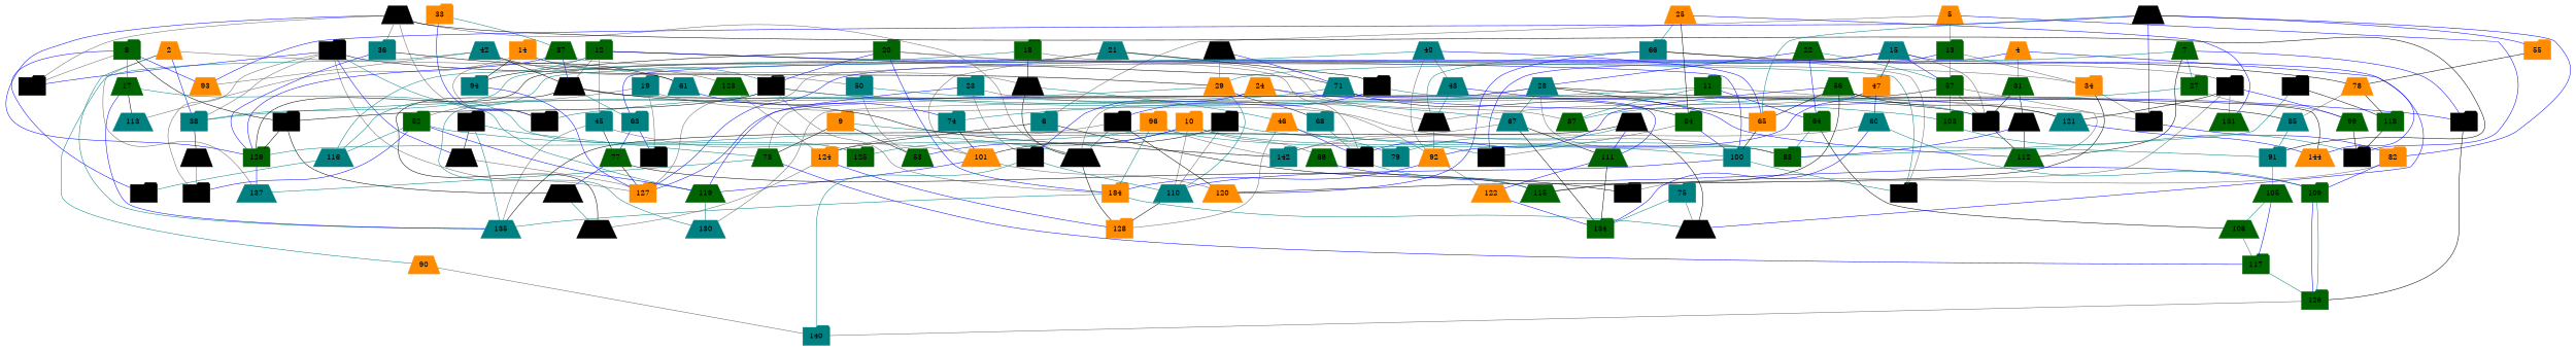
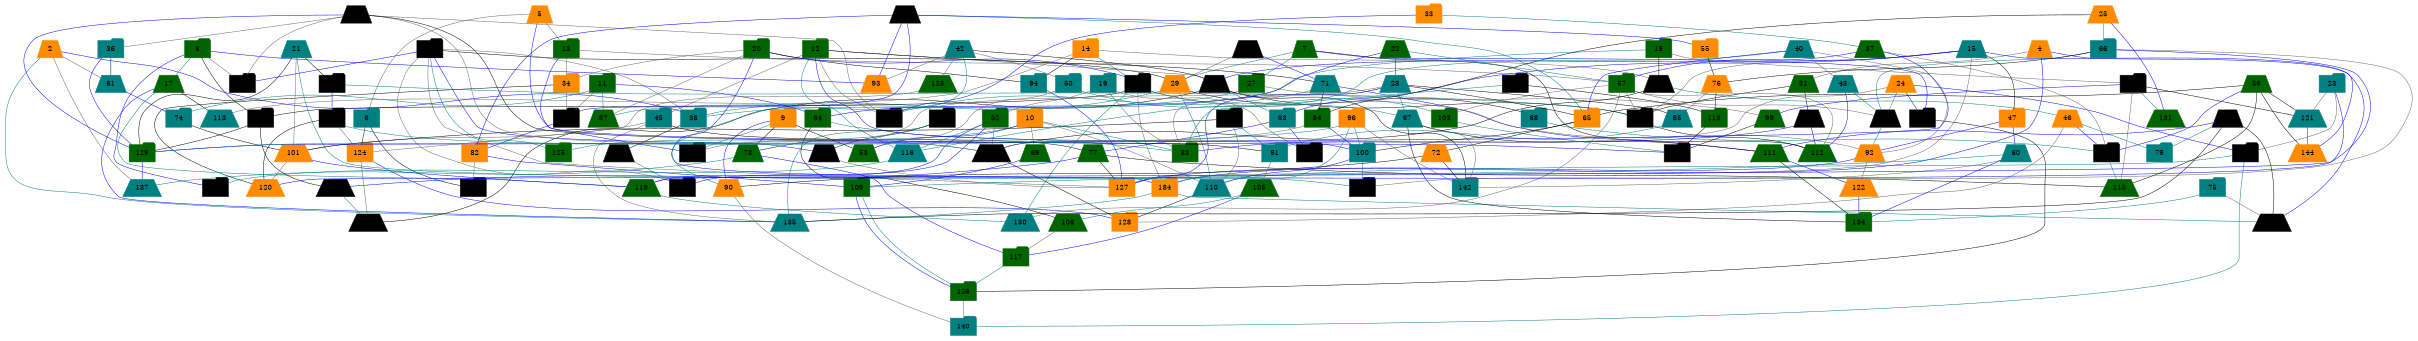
  graph {
    node [color=darkgreen shape=folder style=filled]
    edge [color=gray40]
    1 [color=black]
    29 [color=darkorange shape=trapezium]
    38 [color=teal]
    80 [color=black]
    81 [color=black shape=trapezium]
    102 [color=black]
    125
    127 [color=darkorange]
    110 [color=teal shape=trapezium]
    68 [color=teal]
    39 [color=black shape=trapezium]
    2 [color=darkorange shape=trapezium]
    61 [color=teal shape=trapezium]
    135 [color=teal shape=trapezium]
    137 [color=teal shape=trapezium]
    74 [color=teal]
    3 [color=black]
    73 [shape=trapezium]
    117
    4 [color=darkorange shape=trapezium]
    31 [shape=trapezium]
    144 [color=darkorange shape=trapezium]
    89 [color=black]
    44 [color=black shape=trapezium]
    5 [color=darkorange shape=trapezium]
    6 [color=teal]
    13
    138 [color=black]
    97 [color=black]
    124 [color=darkorange]
    86 [color=black]
    34 [color=darkorange]
    57
    128 [color=darkorange]
    143 [color=black shape=trapezium]
    7 [shape=trapezium]
    27
    51 [color=black]
    112 [shape=trapezium]
    87 [shape=trapezium]
    99 [shape=trapezium]
    126
    8
    17 [shape=trapezium]
    93 [color=darkorange shape=trapezium]
    104 [color=black]
    139 [color=black]
    113 [color=teal shape=trapezium]
    119 [shape=trapezium]
    129
    133 [color=black shape=trapezium]
    9 [color=darkorange]
    53 [shape=trapezium]
    90 [color=darkorange shape=trapezium]
    140 [color=teal]
    10 [color=darkorange]
    69 [shape=trapezium]
    83
    109
    62 [color=black]
    11
    64
    82 [color=darkorange]
    108 [shape=trapezium]
    101 [color=darkorange shape=trapezium]
    45 [color=teal]
    12
    59 [color=black shape=trapezium]
    71 [color=teal shape=trapezium]
    98 [color=black]
    100 [color=teal]
    116 [color=teal shape=trapezium]
    77 [shape=trapezium]
    63 [color=teal]
    142 [color=teal]
    84
    111 [shape=trapezium]
    141 [color=black]
    120 [color=darkorange shape=trapezium]
    88 [color=black shape=trapezium]
    103
    130 [color=teal shape=trapezium]
    14 [color=darkorange]
    30 [color=black shape=trapezium]
    54 [color=black]
    94 [color=teal]
    107 [color=black shape=trapezium]
    46 [color=darkorange shape=trapezium]
    n89 [color=darkorange label=184]
    92 [color=darkorange shape=trapezium]
    15 [color=teal shape=trapezium]
    47 [color=darkorange]
    132 [color=black shape=trapezium]
    60 [color=teal shape=trapezium]
    136 [color=black]
    16 [color=black shape=trapezium]
    18
    32 [color=black]
    121 [color=teal shape=trapezium]
    131 [shape=trapezium]
    115 [shape=trapezium]
    19 [color=teal]
    52
    20
    21 [color=teal shape=trapezium]
    49 [color=black]
    106 [color=black]
    22 [shape=trapezium]
    28 [color=teal shape=trapezium]
    65 [color=darkorange]
    67 [color=teal shape=trapezium]
    85 [color=teal shape=trapezium]
    23 [color=teal]
    95 [color=black]
    24 [color=darkorange shape=trapezium]
    25 [color=darkorange shape=trapezium]
    66 [color=teal]
-   78 [color=darkorange shape=trapezium]
+   78 [color=darkorange shape=trapezium label=76]
    26 [color=black]
    91 [color=teal]
    105 [shape=trapezium]
+   72 [color=darkorange shape=trapezium]
    134
    70 [color=black]
    79 [color=teal]
    33 [color=darkorange]
    37 [shape=trapezium]
    35 [color=black shape=trapezium]
    36 [color=teal]
    40 [color=teal shape=trapezium]
    43 [color=teal shape=trapezium]
    122 [color=darkorange shape=trapezium]
    41 [color=black shape=trapezium]
    55 [color=darkorange]
    42 [color=teal shape=trapezium]
    50 [color=teal]
    123 [shape=trapezium]
    48 [color=black shape=trapezium]
    118
    56 [shape=trapezium]
    58 [color=black]
    75 [color=teal]
    96 [color=darkorange]
    1 -- 29 [color=black]
    1 -- 38
    1 -- 80
    1 -- 81 [color=blue]
    1 -- 102 [color=blue]
    1 -- 125 [color=teal]
    1 -- 127
    29 -- 38 [color=teal]
    29 -- 110 [color=teal]
    29 -- 68 [color=black]
    38 -- 39 [color=black]
    81 -- 127
    110 -- 128 [color=black]
    68 -- 70 [color=teal]
    39 -- 80
    2 -- 38 [color=blue]
    2 -- 61
    2 -- 135 [color=teal]
    2 -- 137
    61 -- 74 [color=blue]
    74 -- 101 [color=black]
    3 -- 81 [color=black]
    3 -- 135 [color=teal]
    3 -- 73 [color=teal]
    73 -- 137 [color=teal]
    73 -- 117 [color=blue]
    117 -- 126 [color=teal]
    4 -- 127 [color=blue]
    4 -- 31
    4 -- 144 [color=blue]
    31 -- 89 [color=black]
    31 -- 44 [color=black]
    89 -- 112 [color=black]
    44 -- 112 [color=black]
    44 -- 83 [color=blue]
    5 -- 6
    5 -- 13
    5 -- 138 [color=blue]
    6 -- 97 [color=black]
    6 -- 124 [color=black]
    13 -- 86 [color=blue]
    13 -- 34
    13 -- 57
    124 -- 128 [color=blue]
    124 -- 143
    34 -- 62
    34 -- 120 [color=black]
    57 -- 89
    57 -- 112
    57 -- 88
    57 -- 103
    57 -- 130
    7 -- 29 [color=teal]
    7 -- 27 [color=teal]
    7 -- 51 [color=blue]
    7 -- 112 [color=black]
    27 -- 87 [color=teal]
    27 -- 99
    51 -- 126 [color=black]
    99 -- 138 [color=black]
    126 -- 140
    8 -- 102
    8 -- 17 [color=teal]
    8 -- 93 [color=blue]
    8 -- 104 [color=black]
    8 -- 139 [color=blue]
    17 -- 135 [color=blue]
    17 -- 113 [color=black]
    17 -- 119 [color=teal]
    104 -- 129 [color=black]
    104 -- 133 [color=black]
    119 -- 130 [color=teal]
    129 -- 137 [color=blue]
    133 -- 143 [color=teal]
    9 -- 73 [color=black]
    9 -- 86 [color=teal]
    9 -- 53 [color=black]
+   9 -- 90 [color=blue]
    90 -- 140
    10 -- 125 [color=teal]
    10 -- 110
    10 -- 53 [color=blue]
    10 -- 69
    10 -- 83 [color=teal]
    69 -- 109 [color=blue]
    109 -- 126 [color=blue]
    109 -- 126 [color=teal]
    62 -- 82 [color=blue]
    11 -- 74 [color=teal]
    11 -- 87 [color=teal]
    11 -- 62
    11 -- 64 [color=blue]
    64 -- 83 [color=teal]
    64 -- 108 [color=black]
    82 -- 97
    82 -- 109 [color=blue]
    108 -- 117
    101 -- 119 [color=blue]
    101 -- 120
    45 -- 135
    45 -- 101
    45 -- 77 [color=black]
    12 -- 45
    12 -- 59
    12 -- 71 [color=black]
    12 -- 98
    12 -- 100 [color=blue]
    12 -- 116 [color=teal]
    59 -- 89 [color=black]
    59 -- 143 [color=black]
    59 -- 63 [color=teal]
    59 -- 142 [color=black]
    71 -- 98 [color=teal]
    71 -- 84 [color=black]
    71 -- 111 [color=blue]
    100 -- 110 [color=blue]
    100 -- 141 [color=teal]
    116 -- 139 [color=teal]
    77 -- 127 [color=black]
    77 -- 133 [color=blue]
    77 -- 115 [color=black]
    63 -- 77 [color=blue]
    63 -- 136 [color=blue]
    84 -- 86
    84 -- 100 [color=blue]
    111 -- 134 [color=black]
    111 -- 122 [color=blue]
    88 -- 92 [color=teal]
    103 -- 138 [color=teal]
    14 -- 113
    14 -- 30
    14 -- 54 [color=teal]
    14 -- 94 [color=black]
    30 -- 107 [color=black]
    30 -- 46 [color=teal]
    54 -- 104 [color=black]
    54 -- 103 [color=teal]
    54 -- 130 [color=teal]
    54 -- n89
    54 -- 92
    94 -- 127 [color=blue]
    107 -- 128 [color=black]
    46 -- 128
    46 -- 70 [color=blue]
    46 -- 79 [color=teal]
    n89 -- 135 [color=teal]
    n89 -- 132 [color=teal]
    92 -- n89 [color=blue]
    92 -- 122
    15 -- 127
    15 -- 89
    15 -- 57 [color=blue]
    15 -- 63 [color=blue]
    15 -- 47 [color=black]
    15 -- 132 [color=blue]
    47 -- 92 [color=blue]
    47 -- 60 [color=blue]
    60 -- 109 [color=teal]
    60 -- 142
    60 -- 134 [color=blue]
    16 -- 29
    16 -- 71 [color=blue]
    18 -- 38 [color=teal]
    18 -- 30 [color=black]
    18 -- 32
    32 -- 99 [color=blue]
    32 -- 121 [color=black]
    32 -- 131 [color=teal]
    32 -- 115
    121 -- 144 [color=blue]
    19 -- 83
    19 -- 136
    19 -- 52
    52 -- 80 [color=blue]
    52 -- 119 [color=blue]
    52 -- 116 [color=teal]
    52 -- 107 [color=teal]
    20 -- 34
    20 -- 87
    20 -- 54 [color=blue]
    20 -- 94 [color=black]
    20 -- n89 [color=blue]
    21 -- 129 [color=black]
    21 -- 101
    21 -- 141 [color=teal]
    21 -- 49 [color=black]
    49 -- 89 [color=teal]
    49 -- 106 [color=blue]
    106 -- 124
    106 -- 120 [color=black]
    106 -- 107 [color=teal]
    22 -- 57 [color=teal]
    22 -- 64 [color=blue]
    22 -- 28 [color=blue]
    28 -- 127 [color=blue]
    28 -- 73
    28 -- 83
    28 -- 65 [color=black]
    28 -- 67 [color=teal]
    28 -- 85 [color=black]
    65 -- 100 [color=black]
+   65 -- 72 [color=black]
    67 -- 142
    67 -- 111 [color=black]
    67 -- 134 [color=black]
    85 -- 91 [color=teal]
    23 -- 119 [color=blue]
    23 -- 121
    23 -- 95
    95 -- 110 [color=teal]
    95 -- 140 [color=teal]
    24 -- 51 [color=blue]
    24 -- 88
    24 -- 107
    24 -- 95 [color=blue]
    25 -- 84 [color=black]
    25 -- 131 [color=blue]
    25 -- 66 [color=teal]
    66 -- 141
    66 -- 120 [color=blue]
    66 -- 88 [color=teal]
    66 -- 78 [color=black]
    78 -- 85
    78 -- 118 [color=black]
    26 -- 110
    26 -- 101 [color=black]
    26 -- 91 [color=teal]
    91 -- 105
    105 -- 117 [color=blue]
    105 -- 108 [color=teal]
+   72 -- 90 [color=black]
+   72 -- 142 [color=black]
    70 -- 115 [color=teal]
    33 -- 98 [color=blue]
    33 -- 37 [color=teal]
    37 -- 129 [color=blue]
    37 -- 59 [color=blue]
    37 -- 70
    35 -- 102
    35 -- 129 [color=blue]
    35 -- 98
    35 -- 107
    35 -- 91 [color=black]
    35 -- 36
    36 -- 61 [color=black]
    36 -- 129 [color=blue]
    40 -- 116 [color=teal]
    40 -- 92
    40 -- 65 [color=blue]
    40 -- 43
    43 -- 112 [color=blue]
    43 -- 88 [color=teal]
    122 -- 134 [color=blue]
    41 -- 93 [color=blue]
    41 -- 62 [color=blue]
    41 -- 82 [color=blue]
    41 -- 65 [color=teal]
    41 -- 55 [color=blue]
    55 -- 78 [color=black]
    42 -- 93
    42 -- 90 [color=teal]
    42 -- 59 [color=black]
    42 -- 50
    42 -- 123
    50 -- 53
    50 -- 67 [color=teal]
    123 -- 124
    48 -- 135 [color=black]
    48 -- 111 [color=blue]
    48 -- 132 [color=black]
    48 -- 79 [color=teal]
    118 -- 138 [color=black]
    56 -- 144 [color=black]
    56 -- 121 [color=black]
    56 -- 115 [color=black]
    56 -- 65 [color=black]
    56 -- 70 [color=blue]
    58 -- 83 [color=teal]
    58 -- 118 [color=black]
    75 -- 132
    75 -- 134 [color=teal]
    96 -- 129 [color=teal]
    96 -- 100 [color=teal]
    96 -- 142
    96 -- n89 [color=teal]
  }
